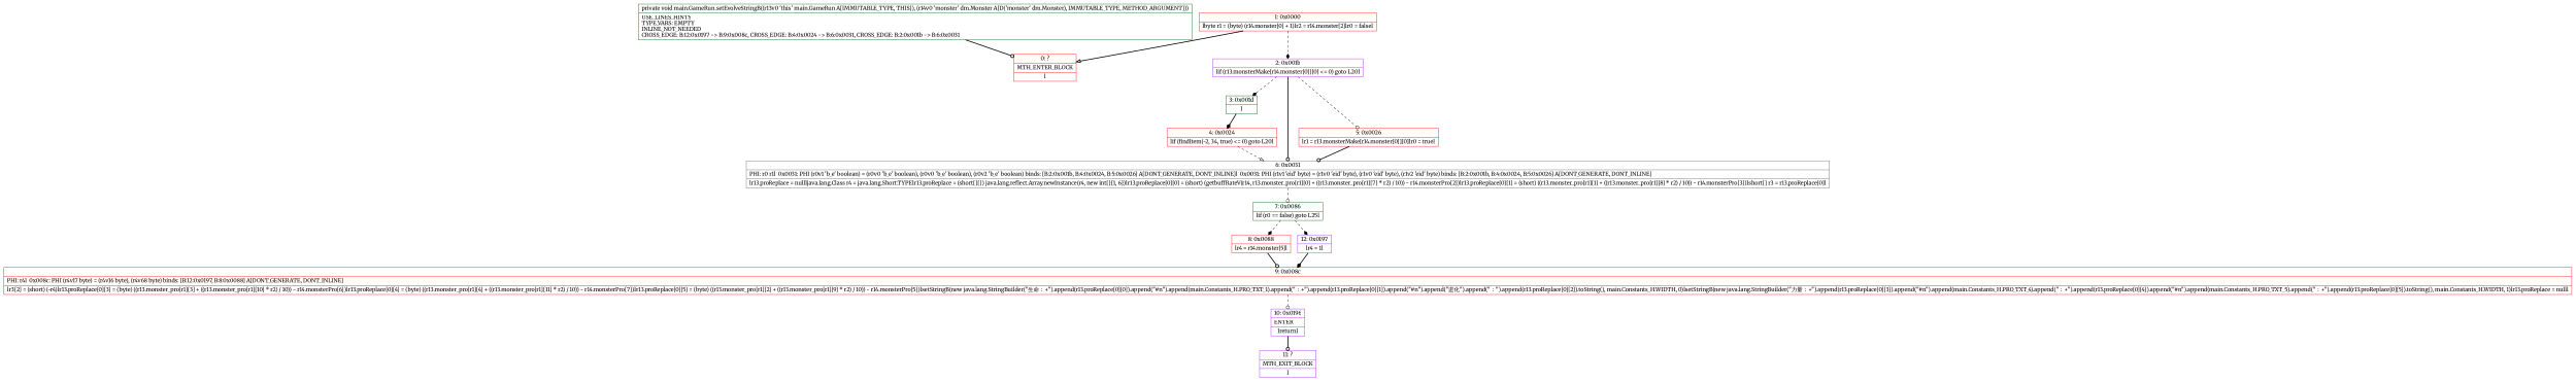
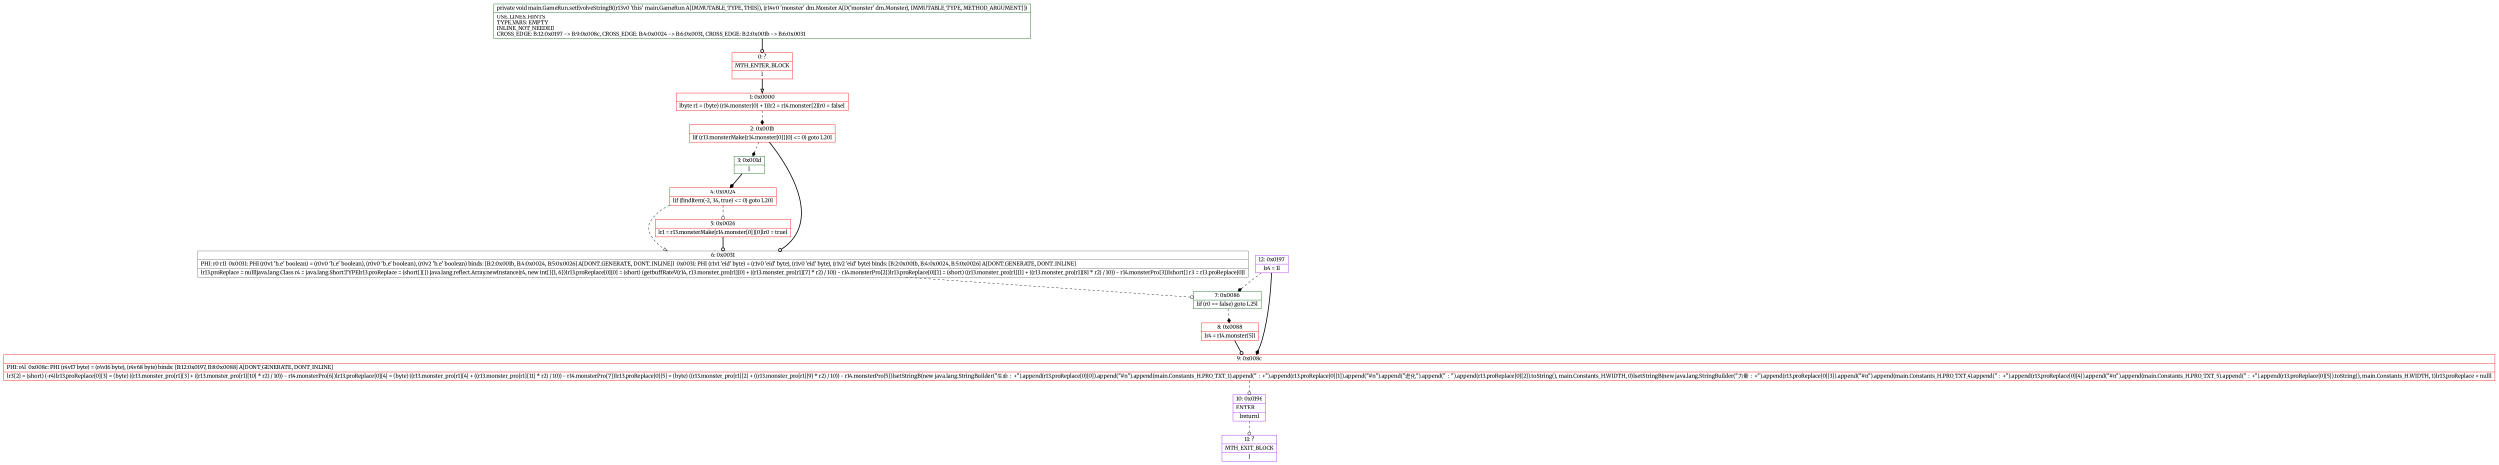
  digraph {
    fontname=Merriweather
    node [color=red fontname=Merriweather shape=record]
    edge [arrowhead=odot fontname=Merriweather style=dashed]
    n1 [label="{0\:\ ?|MTH_ENTER_BLOCK\l|l}"]
    n2 [label="{1\:\ 0x0000|lbyte r1 = (byte) (r14.monster[0] + 1)lr2 = r14.monster[2]lr0 = falsel}"]
-   n3 [color=purple label="{2\:\ 0x001b|lif (r13.monsterMake[r14.monster[0]][0] \<= 0) goto L20l}"]
+   n3 [label="{2\:\ 0x001b|lif (r13.monsterMake[r14.monster[0]][0] \<= 0) goto L20l}"]
    n4 [color=darkgreen label="{3\:\ 0x001d|l}"]
    n5 [color=gray40 label="{6\:\ 0x0031|PHI: r0 r1l  0x0031: PHI (r0v1 'b_e' boolean) = (r0v0 'b_e' boolean), (r0v0 'b_e' boolean), (r0v2 'b_e' boolean) binds: [B:2:0x001b, B:4:0x0024, B:5:0x0026] A[DONT_GENERATE, DONT_INLINE]l  0x0031: PHI (r1v1 'eid' byte) = (r1v0 'eid' byte), (r1v0 'eid' byte), (r1v2 'eid' byte) binds: [B:2:0x001b, B:4:0x0024, B:5:0x0026] A[DONT_GENERATE, DONT_INLINE]\l|lr13.proReplace = nullljava.lang.Class r4 = java.lang.Short.TYPElr13.proReplace = (short[][]) java.lang.reflect.Array.newInstance(r4, new int[]\{1, 6\})lr13.proReplace[0][0] = (short) (getbuffRateV(r14, r13.monster_pro[r1][0] + ((r13.monster_pro[r1][7] * r2) \/ 10)) \- r14.monsterPro[2])lr13.proReplace[0][1] = (short) ((r13.monster_pro[r1][1] + ((r13.monster_pro[r1][8] * r2) \/ 10)) \- r14.monsterPro[3])lshort[] r3 = r13.proReplace[0]l}"]
    n6 [label="{4\:\ 0x0024|lif (findItem(\-2, 34, true) \<= 0) goto L20l}"]
    n7 [color=darkgreen label="{7\:\ 0x0086|lif (r0 == false) goto L25l}"]
    n8 [label="{5\:\ 0x0026|lr1 = r13.monsterMake[r14.monster[0]][0]lr0 = truel}"]
    n9 [label="{8\:\ 0x0088|lr4 = r14.monster[5]l}"]
    n10 [color=purple label="{12\:\ 0x0197|lr4 = 1l}"]
    n11 [label="{9\:\ 0x008c|PHI: r4l  0x008c: PHI (r4v17 byte) = (r4v16 byte), (r4v68 byte) binds: [B:12:0x0197, B:8:0x0088] A[DONT_GENERATE, DONT_INLINE]\l|lr3[2] = (short) (\-r4)lr13.proReplace[0][3] = (byte) ((r13.monster_pro[r1][3] + ((r13.monster_pro[r1][10] * r2) \/ 10)) \- r14.monsterPro[6])lr13.proReplace[0][4] = (byte) ((r13.monster_pro[r1][4] + ((r13.monster_pro[r1][11] * r2) \/ 10)) \- r14.monsterPro[7])lr13.proReplace[0][5] = (byte) ((r13.monster_pro[r1][2] + ((r13.monster_pro[r1][9] * r2) \/ 10)) \- r14.monsterPro[5])lsetStringB(new java.lang.StringBuilder(\"生命：+\").append(r13.proReplace[0][0]).append(\"#n\").append(main.Constants_H.PRO_TXT_1).append(\"：+\").append(r13.proReplace[0][1]).append(\"#n\").append(\"进化\").append(\"：\").append(r13.proReplace[0][2]).toString(), main.Constants_H.WIDTH, 0)lsetStringB(new java.lang.StringBuilder(\"力量：+\").append(r13.proReplace[0][3]).append(\"#n\").append(main.Constants_H.PRO_TXT_4).append(\"：+\").append(r13.proReplace[0][4]).append(\"#n\").append(main.Constants_H.PRO_TXT_5).append(\"：+\").append(r13.proReplace[0][5]).toString(), main.Constants_H.WIDTH, 1)lr13.proReplace = nulll}"]
    n12 [color=purple label="{10\:\ 0x0196|ENTER\l|lreturnl}"]
    n13 [color=purple label="{11\:\ ?|MTH_EXIT_BLOCK\l|l}"]
    n14 [color=darkgreen label="{private void main.GameRun.setEvolveStringB((r13v0 'this' main.GameRun A[IMMUTABLE_TYPE, THIS]), (r14v0 'monster' dm.Monster A[D('monster' dm.Monster), IMMUTABLE_TYPE, METHOD_ARGUMENT]))  | USE_LINES_HINTS\lTYPE_VARS: EMPTY\lINLINE_NOT_NEEDED\lCROSS_EDGE: B:12:0x0197 \-\> B:9:0x008c, CROSS_EDGE: B:4:0x0024 \-\> B:6:0x0031, CROSS_EDGE: B:2:0x001b \-\> B:6:0x0031\l}"]
-   n2 -> n1 [arrowhead=onormal style=bold]
+   n1 -> n2 [arrowhead=onormal style=bold]
    n2 -> n3 [arrowhead=diamond]
    n3 -> n4 [arrowhead=diamond]
    n3 -> n5 [style=bold]
    n4 -> n6 [arrowhead=diamond style=bold]
    n5 -> n7
    n6 -> n5 [arrowhead=onormal]
-   n3 -> n8
+   n6 -> n8
    n7 -> n9 [arrowhead=diamond]
-   n7 -> n10 [arrowhead=diamond]
+   n10 -> n7 [arrowhead=diamond]
    n8 -> n5 [style=bold]
    n9 -> n11 [style=bold]
    n10 -> n11 [arrowhead=diamond style=bold]
    n11 -> n12
-   n12 -> n13 [style=bold]
+   n12 -> n13
    n14 -> n1 [style=bold]
  }
